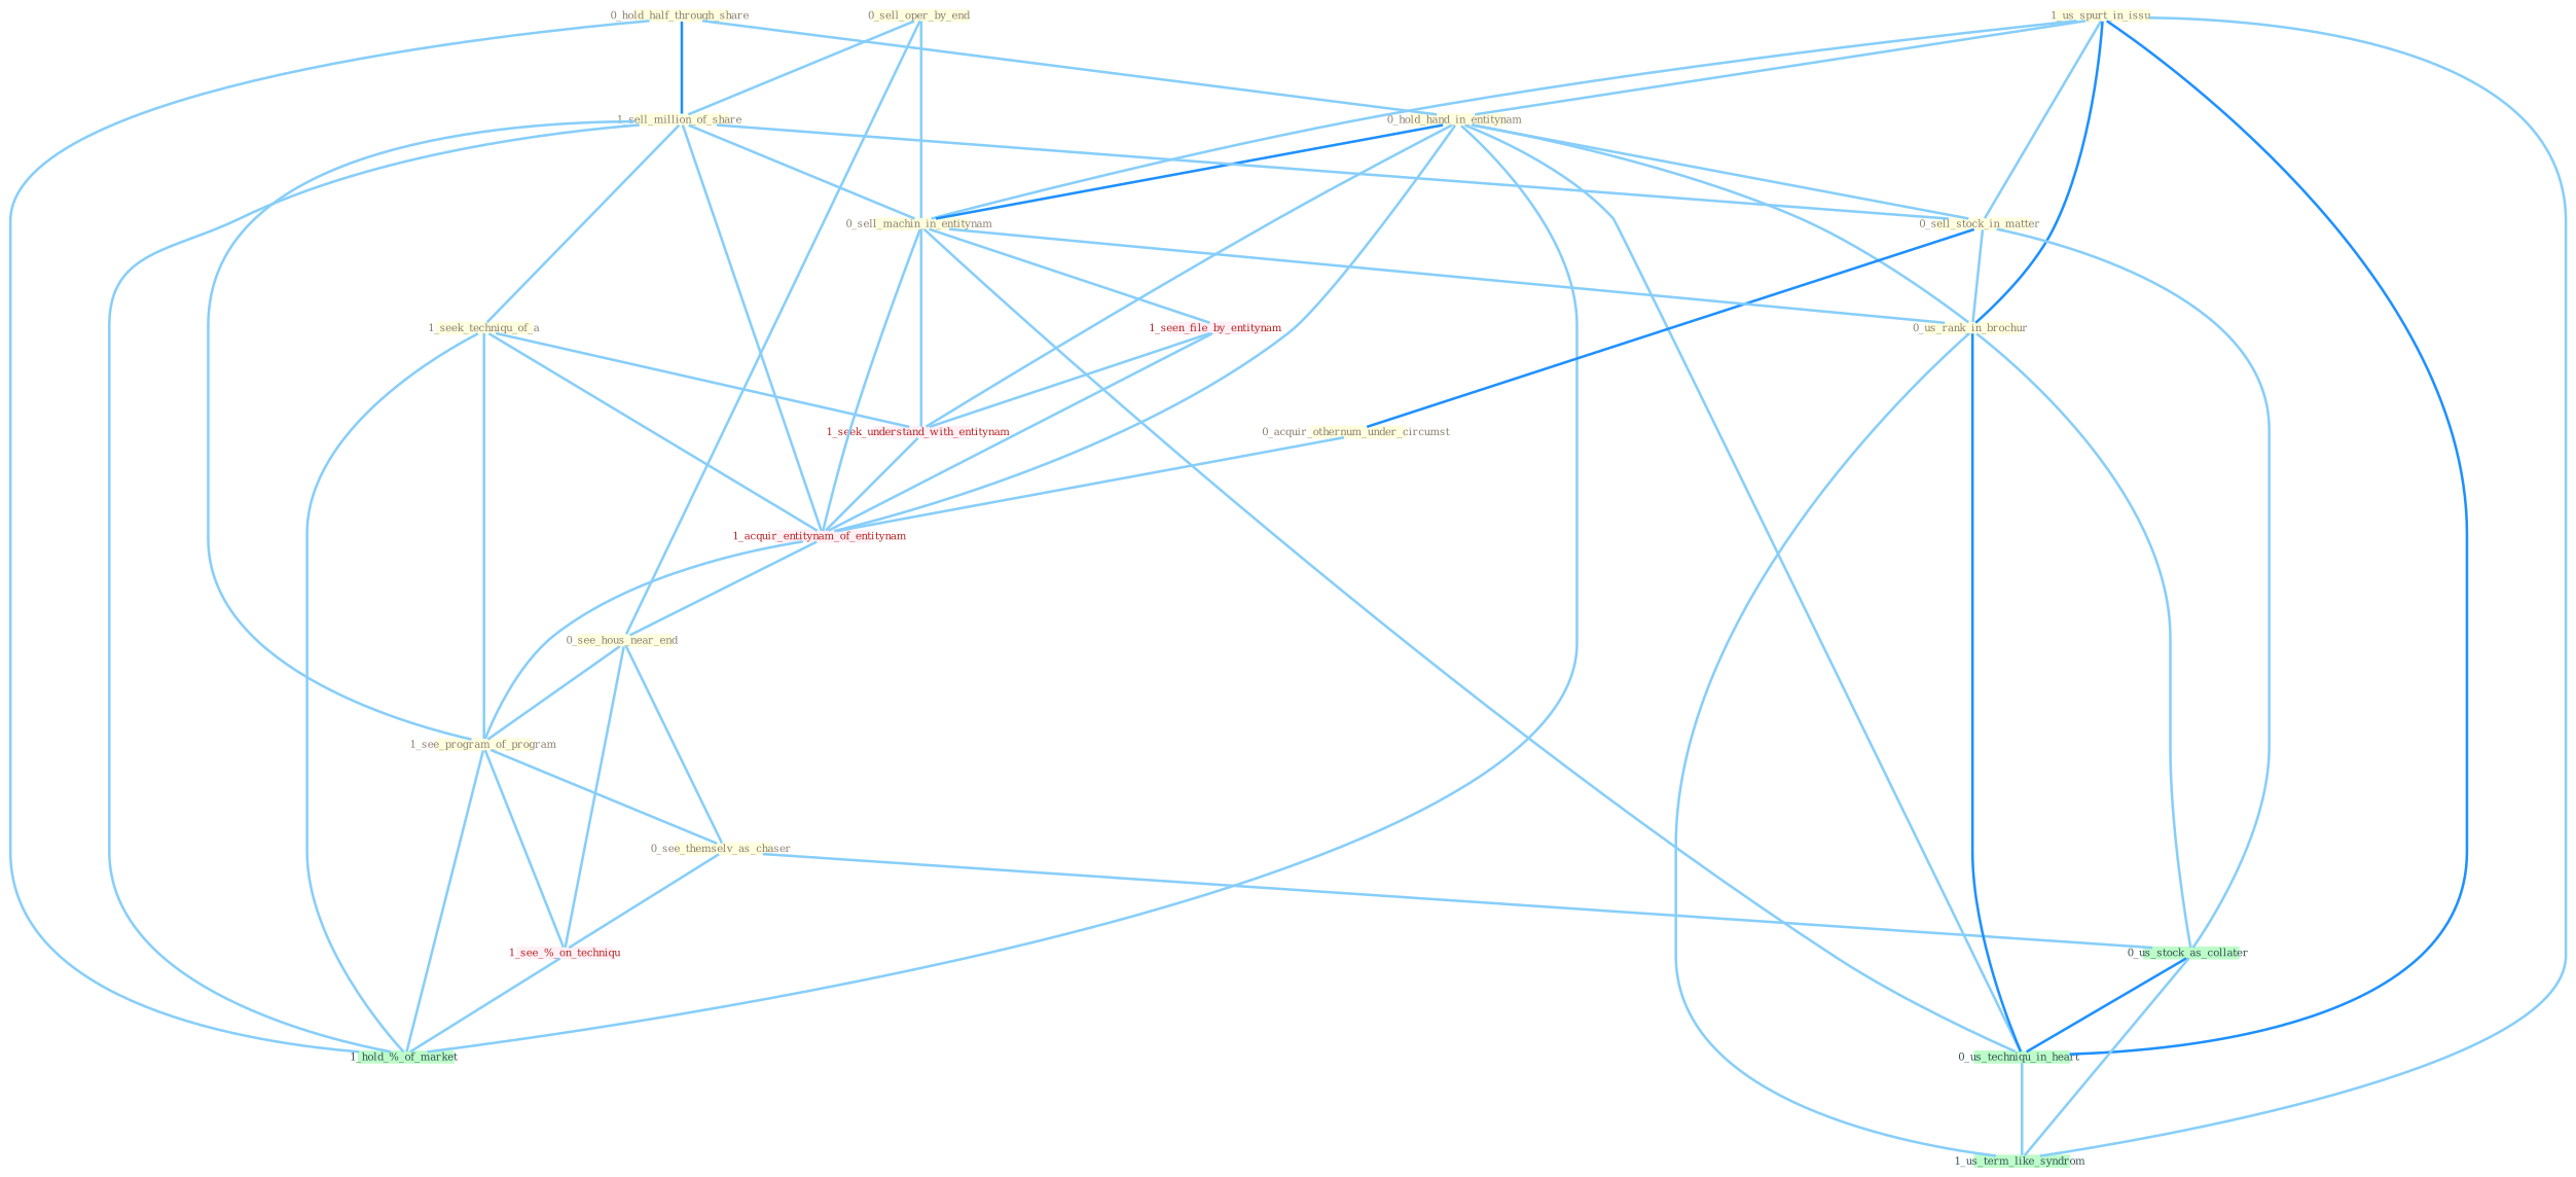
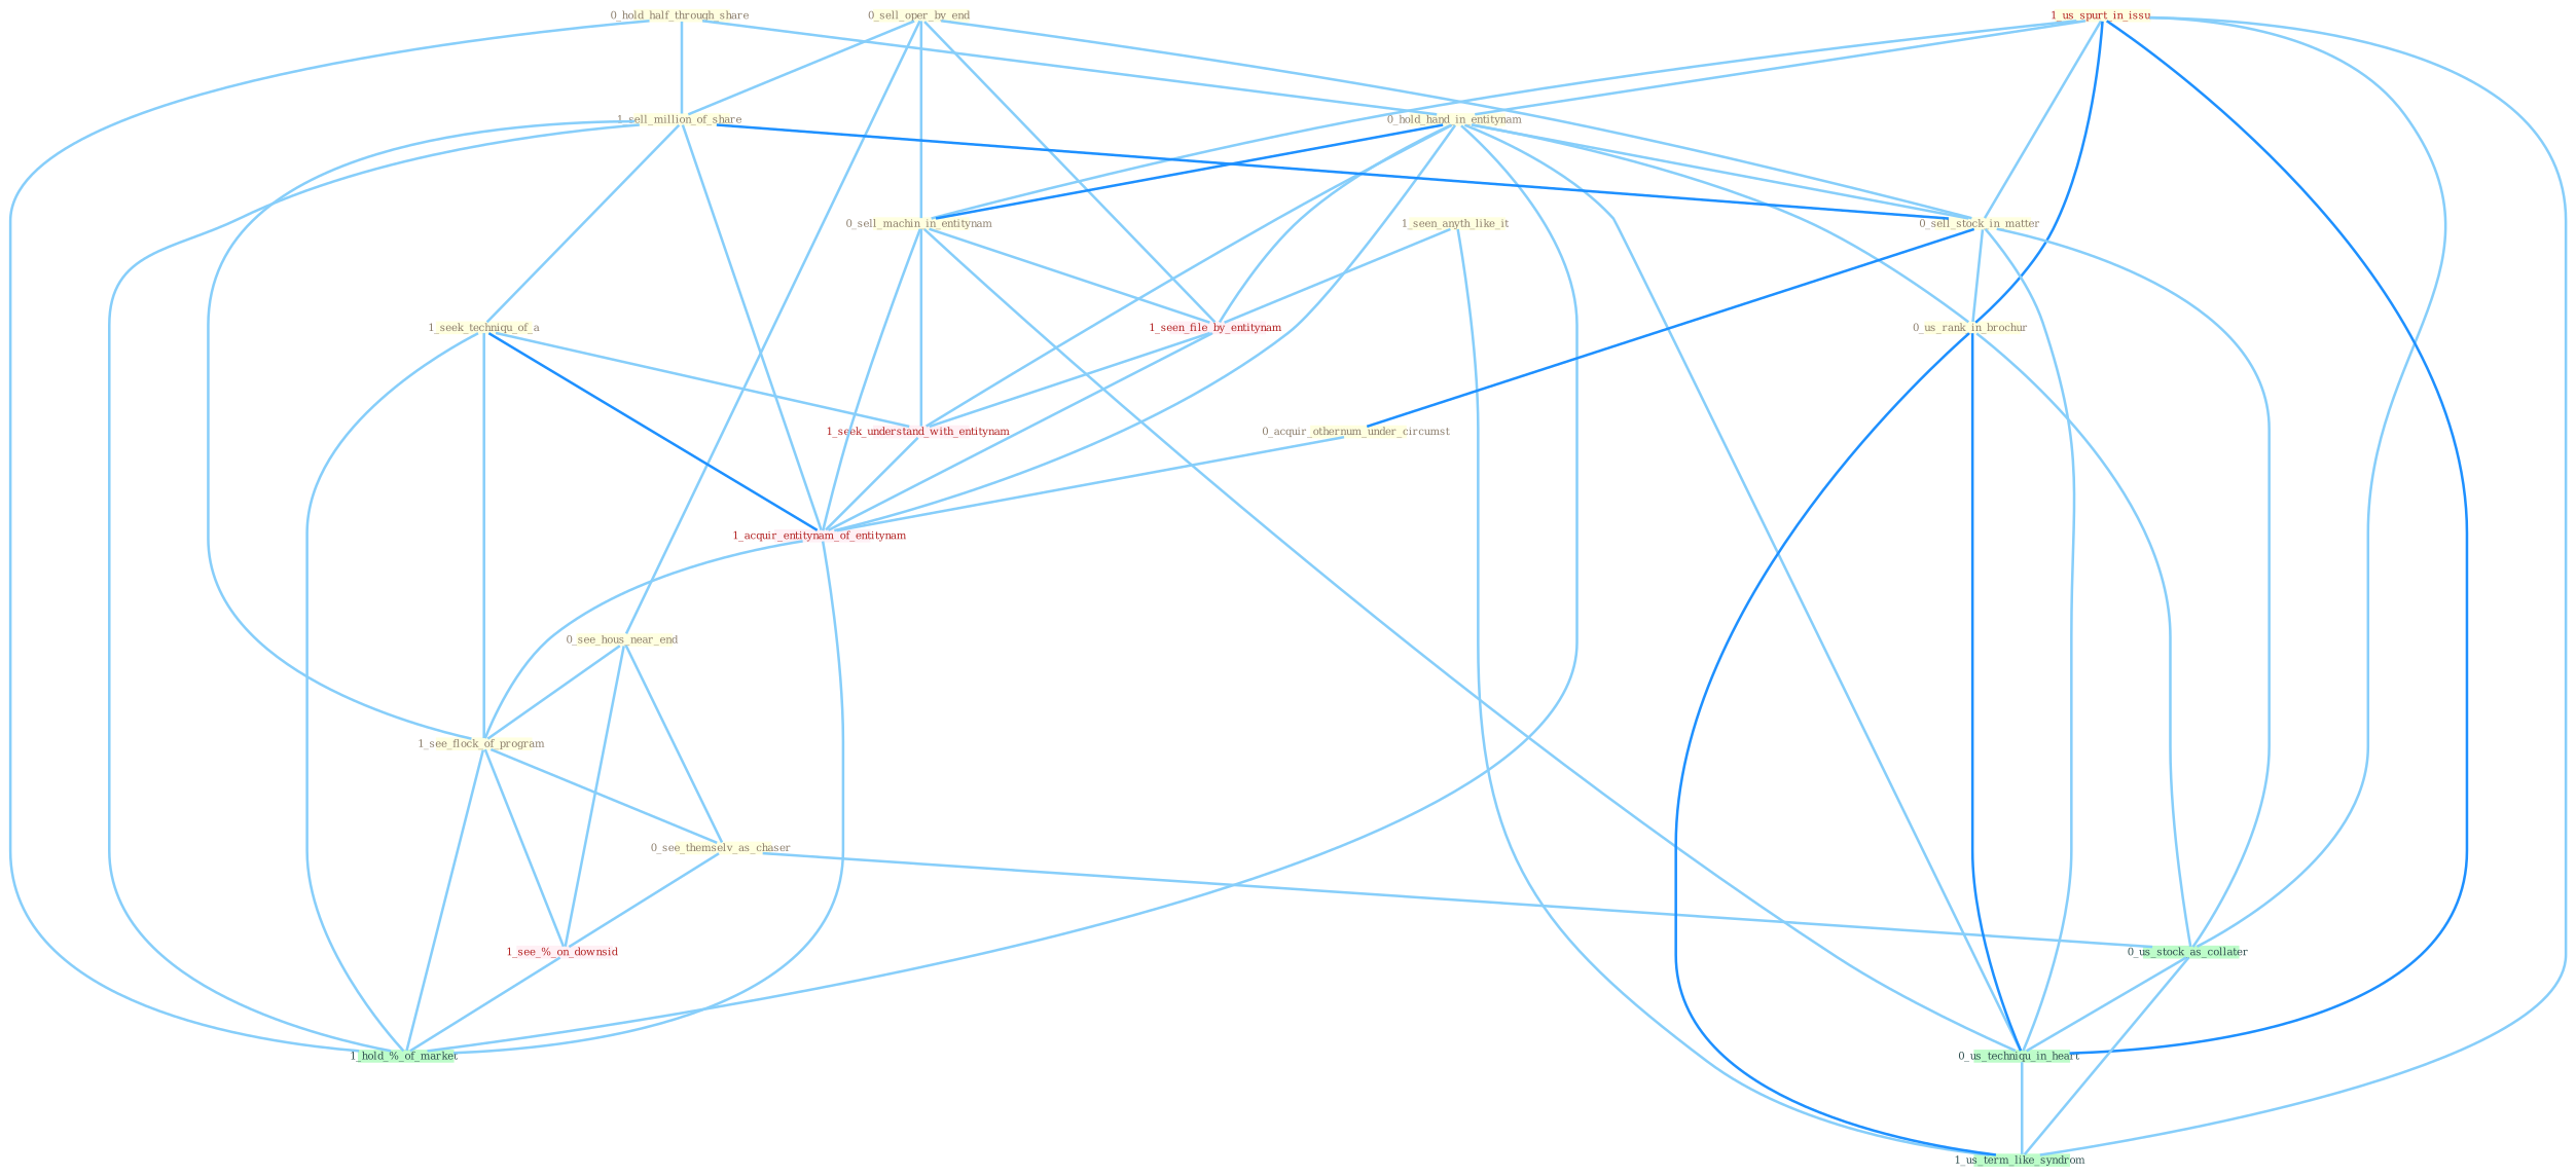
  graph {
    node [color="#ffffe0" fixedsize=true fontcolor="#8b7d6b" fontsize=4 shape=polygon style=filled]
    edge [color="#87cefa" w=1]
    "0_hold_half_through_share " [height=.06 width=.5]
-   "1_us_spurt_in_issu " [height=.06 width=.5]
+   "1_us_spurt_in_issu " [fontcolor="#b22222" height=.06 width=.5]
    "0_sell_oper_by_end " [height=.06 width=.5]
+   "1_seen_anyth_like_it " [height=.06 width=.5]
    "0_hold_hand_in_entitynam " [height=.06 width=.5]
    "1_sell_million_of_share " [height=.06 width=.5]
    "0_see_hous_near_end " [height=.06 width=.5]
    "0_sell_stock_in_matter " [height=.06 width=.5]
    "0_sell_machin_in_entitynam " [height=.06 width=.5]
    n10 [height=.06 label="1_seek_techniqu_of_a" width=.5]
-   "1_see_flock_of_program " [height=.06 width=.5 label="1_see_program_of_program"]
+   "1_see_flock_of_program " [height=.06 width=.5]
    "0_see_themselv_as_chaser " [height=.06 width=.5]
    "0_acquir_othernum_under_circumst " [height=.06 width=.5]
    "0_us_rank_in_brochur " [height=.06 width=.5]
    "1_seen_file_by_entitynam " [color="#fff0f5" fontcolor="#b22222" height=.06 width=.5]
    "1_seek_understand_with_entitynam " [color="#fff0f5" fontcolor="#b22222" height=.06 width=.5]
    "1_acquir_entitynam_of_entitynam " [color="#fff0f5" fontcolor="#b22222" height=.06 width=.5]
-   "1_see_%_on_downsid " [color="#fff0f5" fontcolor="#b22222" height=.06 width=.5 label="1_see_%_on_techniqu"]
+   "1_see_%_on_downsid " [color="#fff0f5" fontcolor="#b22222" height=.06 width=.5]
    "1_hold_%_of_market " [color="#BDFCC9" fontcolor="#2f4f4f" height=.06 width=.5]
    "0_us_stock_as_collater " [color="#BDFCC9" fontcolor="#2f4f4f" height=.06 width=.5]
    "0_us_techniqu_in_heart " [color="#BDFCC9" fontcolor="#2f4f4f" height=.06 width=.5]
    "1_us_term_like_syndrom " [color="#BDFCC9" fontcolor="#2f4f4f" height=.06 width=.5]
    subgraph sub_1 {
      "0_hold_half_through_share "
      "1_us_spurt_in_issu "
      "0_sell_oper_by_end "
+     "1_seen_anyth_like_it "
      "0_hold_hand_in_entitynam "
      "1_sell_million_of_share "
      "0_see_hous_near_end "
      "0_sell_stock_in_matter "
      "0_sell_machin_in_entitynam "
      n10
      "1_see_flock_of_program "
      "0_see_themselv_as_chaser "
      "0_acquir_othernum_under_circumst "
      "0_us_rank_in_brochur "
    }
    subgraph sub_2 {
      "1_seen_file_by_entitynam "
      "1_seek_understand_with_entitynam "
      "1_acquir_entitynam_of_entitynam "
      "1_see_%_on_downsid "
    }
    "0_hold_half_through_share " -- "0_hold_hand_in_entitynam "
-   "0_hold_half_through_share " -- "1_sell_million_of_share " [color="#1e90ff"]
+   "0_hold_half_through_share " -- "1_sell_million_of_share "
    "0_hold_half_through_share " -- "1_hold_%_of_market "
    "1_us_spurt_in_issu " -- "0_hold_hand_in_entitynam "
    "1_us_spurt_in_issu " -- "0_sell_stock_in_matter "
    "1_us_spurt_in_issu " -- "0_sell_machin_in_entitynam "
    "1_us_spurt_in_issu " -- "0_us_rank_in_brochur " [color="#1e90ff" w=2]
+   "1_us_spurt_in_issu " -- "0_us_stock_as_collater "
    "1_us_spurt_in_issu " -- "0_us_techniqu_in_heart " [color="#1e90ff" w=2]
    "1_us_spurt_in_issu " -- "1_us_term_like_syndrom "
    "0_sell_oper_by_end " -- "1_sell_million_of_share "
    "0_sell_oper_by_end " -- "0_see_hous_near_end "
+   "0_sell_oper_by_end " -- "0_sell_stock_in_matter "
    "0_sell_oper_by_end " -- "0_sell_machin_in_entitynam "
+   "0_sell_oper_by_end " -- "1_seen_file_by_entitynam "
+   "1_seen_anyth_like_it " -- "1_seen_file_by_entitynam "
+   "1_seen_anyth_like_it " -- "1_us_term_like_syndrom "
    "0_hold_hand_in_entitynam " -- "0_sell_stock_in_matter "
    "0_hold_hand_in_entitynam " -- "0_sell_machin_in_entitynam " [color="#1e90ff" w=2]
    "0_hold_hand_in_entitynam " -- "0_us_rank_in_brochur "
+   "0_hold_hand_in_entitynam " -- "1_seen_file_by_entitynam "
    "0_hold_hand_in_entitynam " -- "1_seek_understand_with_entitynam "
    "0_hold_hand_in_entitynam " -- "1_acquir_entitynam_of_entitynam "
    "0_hold_hand_in_entitynam " -- "1_hold_%_of_market "
    "0_hold_hand_in_entitynam " -- "0_us_techniqu_in_heart "
-   "1_sell_million_of_share " -- "0_sell_stock_in_matter "
-   "1_sell_million_of_share " -- "0_sell_machin_in_entitynam "
+   "1_sell_million_of_share " -- "0_sell_stock_in_matter " [color="#1e90ff"]
    "1_sell_million_of_share " -- n10
    "1_sell_million_of_share " -- "1_see_flock_of_program "
    "1_sell_million_of_share " -- "1_acquir_entitynam_of_entitynam "
    "1_sell_million_of_share " -- "1_hold_%_of_market "
    "0_see_hous_near_end " -- "1_see_flock_of_program "
    "0_see_hous_near_end " -- "0_see_themselv_as_chaser "
    "0_see_hous_near_end " -- "1_see_%_on_downsid "
    "0_sell_stock_in_matter " -- "0_acquir_othernum_under_circumst " [color="#1e90ff" w=2]
    "0_sell_stock_in_matter " -- "0_us_rank_in_brochur "
    "0_sell_stock_in_matter " -- "0_us_stock_as_collater "
-   "0_sell_machin_in_entitynam " -- "0_us_rank_in_brochur "
+   "0_sell_stock_in_matter " -- "0_us_techniqu_in_heart "
    "0_sell_machin_in_entitynam " -- "1_seen_file_by_entitynam "
    "0_sell_machin_in_entitynam " -- "1_seek_understand_with_entitynam "
    "0_sell_machin_in_entitynam " -- "1_acquir_entitynam_of_entitynam "
    "0_sell_machin_in_entitynam " -- "0_us_techniqu_in_heart "
    n10 -- "1_see_flock_of_program "
    n10 -- "1_seek_understand_with_entitynam "
-   n10 -- "1_acquir_entitynam_of_entitynam "
+   n10 -- "1_acquir_entitynam_of_entitynam " [color="#1e90ff"]
    n10 -- "1_hold_%_of_market "
    "1_see_flock_of_program " -- "0_see_themselv_as_chaser "
    "1_see_flock_of_program " -- "1_acquir_entitynam_of_entitynam "
    "1_see_flock_of_program " -- "1_see_%_on_downsid "
    "1_see_flock_of_program " -- "1_hold_%_of_market "
    "0_see_themselv_as_chaser " -- "1_see_%_on_downsid "
    "0_see_themselv_as_chaser " -- "0_us_stock_as_collater "
    "0_acquir_othernum_under_circumst " -- "1_acquir_entitynam_of_entitynam "
    "0_us_rank_in_brochur " -- "0_us_stock_as_collater "
    "0_us_rank_in_brochur " -- "0_us_techniqu_in_heart " [color="#1e90ff" w=2]
-   "0_us_rank_in_brochur " -- "1_us_term_like_syndrom "
+   "0_us_rank_in_brochur " -- "1_us_term_like_syndrom " [color="#1e90ff"]
    "1_seen_file_by_entitynam " -- "1_seek_understand_with_entitynam "
    "1_seen_file_by_entitynam " -- "1_acquir_entitynam_of_entitynam "
    "1_seek_understand_with_entitynam " -- "1_acquir_entitynam_of_entitynam "
-   "1_acquir_entitynam_of_entitynam " -- "0_see_hous_near_end "
+   "1_acquir_entitynam_of_entitynam " -- "1_hold_%_of_market "
    "1_see_%_on_downsid " -- "1_hold_%_of_market "
-   "0_us_stock_as_collater " -- "0_us_techniqu_in_heart " [color="#1e90ff"]
+   "0_us_stock_as_collater " -- "0_us_techniqu_in_heart "
    "0_us_stock_as_collater " -- "1_us_term_like_syndrom "
    "0_us_techniqu_in_heart " -- "1_us_term_like_syndrom "
  }
